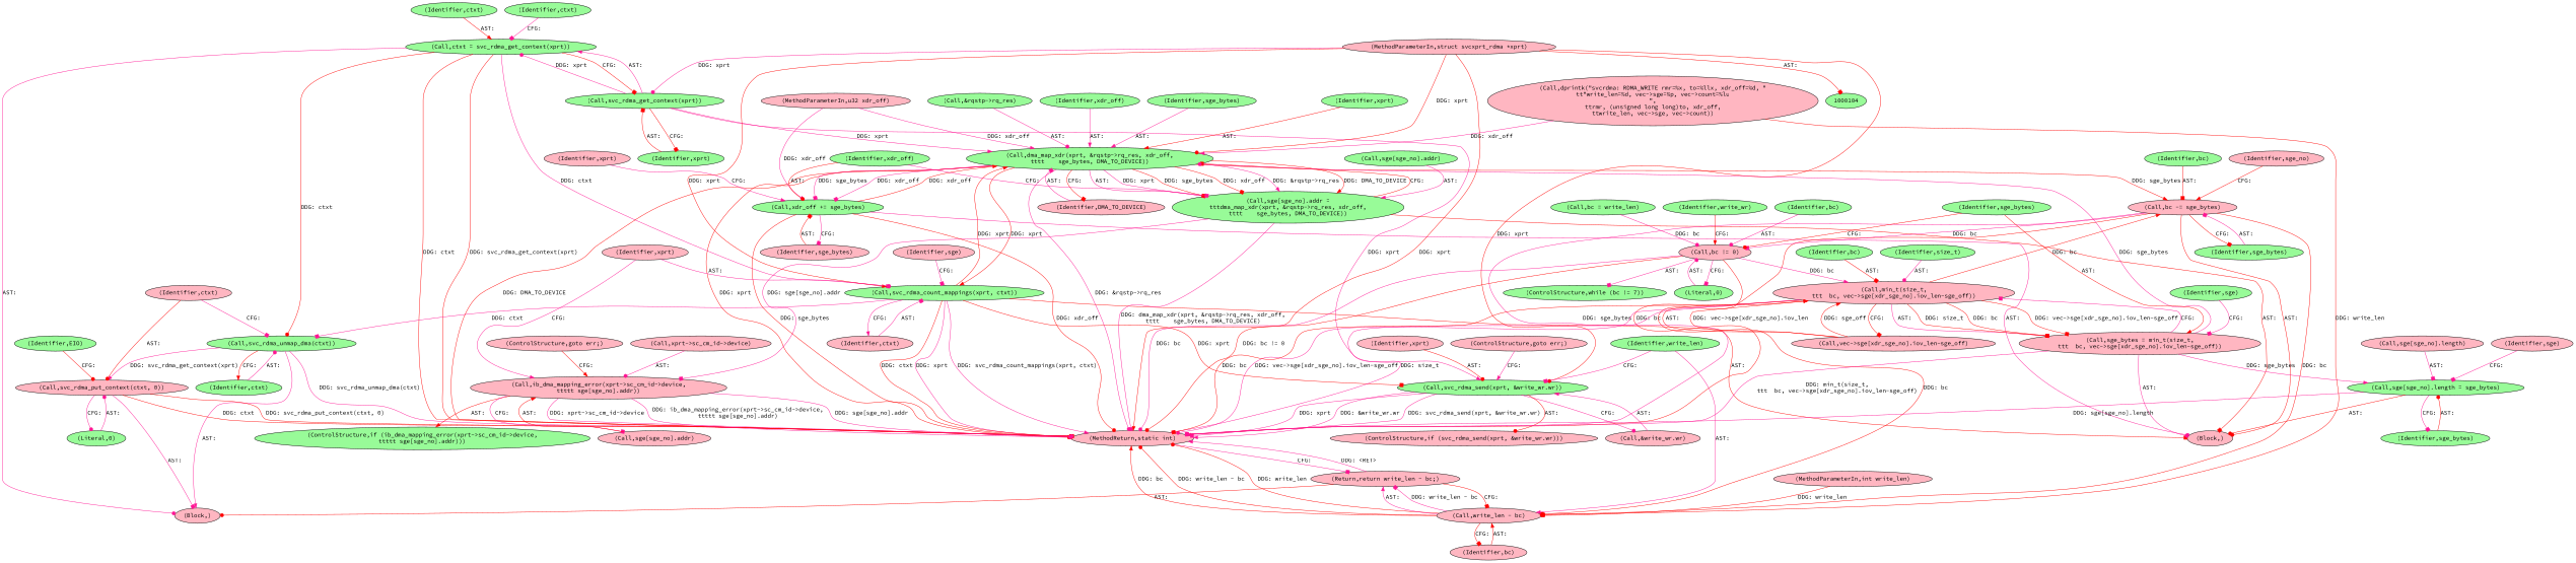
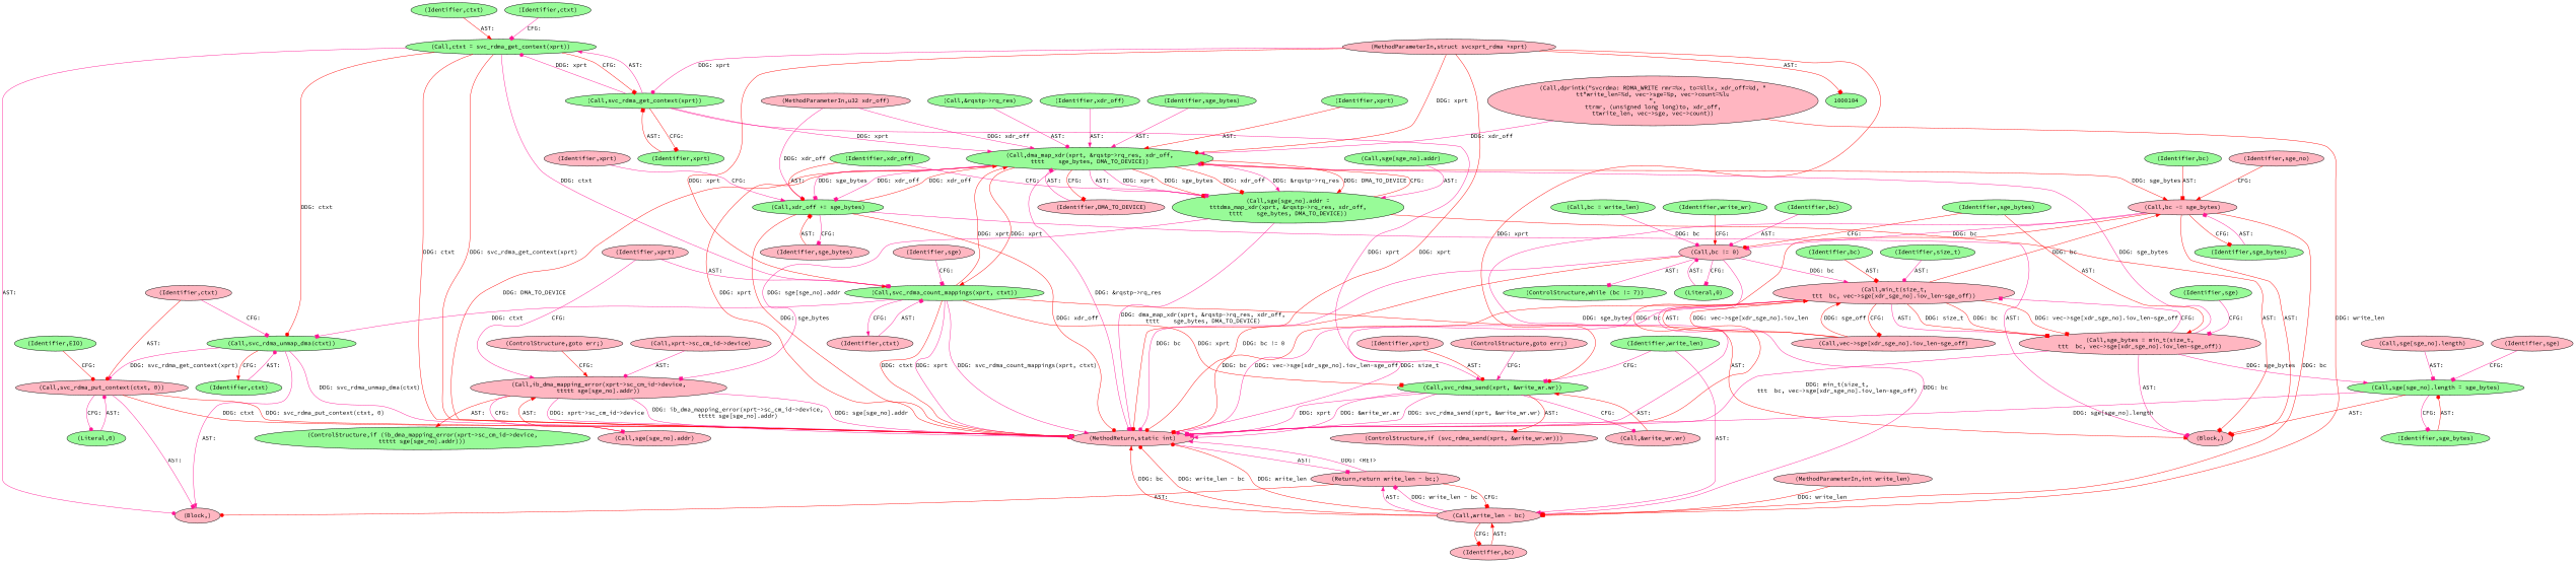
  digraph {
    fontname="Source Code Pro"
    node [fillcolor=palegreen fontname="Source Code Pro" style=filled]
    edge [arrowhead=box color=deeppink fontname="Source Code Pro"]
    n1 [label="(Call,ctxt = svc_rdma_get_context(xprt))"]
    n2 [label="(Call,svc_rdma_get_context(xprt))"]
    n3 [label="(Call,svc_rdma_count_mappings(xprt, ctxt))"]
    n4 [label="(Call,svc_rdma_unmap_dma(ctxt))"]
    n5 [fillcolor=lightpink label="(MethodReturn,static int)"]
    n6 [fillcolor=lightpink label="(Block,)"]
    n7 [label="(Call,dma_map_xdr(xprt, &rqstp->rq_res, xdr_off,\n\t\t\t\t    sge_bytes, DMA_TO_DEVICE))"]
    n8 [label="(Call,svc_rdma_send(xprt, &write_wr.wr))"]
    n9 [label="(Identifier,xprt)"]
    n10 [fillcolor=lightpink label="(Identifier,ctxt)"]
    n11 [fillcolor=lightpink label="(Block,)"]
    n12 [fillcolor=lightpink label="(Call,svc_rdma_put_context(ctxt, 0))"]
    n13 [label="(Identifier,ctxt)"]
    n14 [fillcolor=lightpink label="(Return,return write_len - bc;)"]
    n15 [label="(Call,sge[sge_no].addr =\n\t\t\tdma_map_xdr(xprt, &rqstp->rq_res, xdr_off,\n\t\t\t\t    sge_bytes, DMA_TO_DEVICE))"]
    n16 [label="(Call,xdr_off += sge_bytes)"]
    n17 [fillcolor=lightpink label="(Call,bc -= sge_bytes)"]
    n18 [fillcolor=lightpink label="(Identifier,DMA_TO_DEVICE)"]
    n19 [fillcolor=lightpink label="(Call,&write_wr.wr)"]
    n20 [fillcolor=lightpink label="(ControlStructure,if (svc_rdma_send(xprt, &write_wr.wr)))"]
    n21 [fillcolor=lightpink label="(MethodParameterIn,struct svcxprt_rdma *xprt)"]
    1000104
    n23 [fillcolor=lightpink label="(Call,ib_dma_mapping_error(xprt->sc_cm_id->device,\n\t\t\t\t\t sge[sge_no].addr))"]
    n24 [fillcolor=lightpink label="(Identifier,sge_bytes)"]
    n25 [fillcolor=lightpink label="(Call,bc != 0)"]
    n26 [fillcolor=lightpink label="(Call,write_len - bc)"]
    n27 [label="(Identifier,sge_bytes)"]
    n28 [label="(ControlStructure,if (ib_dma_mapping_error(xprt->sc_cm_id->device,\n\t\t\t\t\t sge[sge_no].addr)))"]
    n29 [fillcolor=lightpink label="(Call,sge[sge_no].addr)"]
    n30 [fillcolor=lightpink label="(Call,min_t(size_t,\n\t\t\t  bc, vec->sge[xdr_sge_no].iov_len-sge_off))"]
    n31 [label="(ControlStructure,while (bc != 7))"]
    n32 [label="(Literal,0)"]
    n33 [fillcolor=lightpink label="(Identifier,bc)"]
    n34 [fillcolor=lightpink label="(Call,sge_bytes = min_t(size_t,\n\t\t\t  bc, vec->sge[xdr_sge_no].iov_len-sge_off))"]
    n35 [fillcolor=lightpink label="(Call,vec->sge[xdr_sge_no].iov_len-sge_off)"]
    n36 [label="(Call,sge[sge_no].length = sge_bytes)"]
    n37 [label="(Identifier,sge_bytes)"]
    n38 [label="(Literal,0)"]
    n39 [fillcolor=lightpink label="(Call,dprintk(\"svcrdma: RDMA_WRITE rmr=%x, to=%llx, xdr_off=%d, \"\n\t\t\"write_len=%d, vec->sge=%p, vec->count=%lu\n\",\n\t\trmr, (unsigned long long)to, xdr_off,\n\t\twrite_len, vec->sge, vec->count))"]
    n40 [fillcolor=lightpink label="(ControlStructure,goto err;)"]
    n41 [fillcolor=lightpink label="(MethodParameterIn,u32 xdr_off)"]
    n42 [label="(Identifier,write_len)"]
    n43 [label="(Call,bc = write_len)"]
    n44 [fillcolor=lightpink label="(Call,xprt->sc_cm_id->device)"]
    n45 [label="(Identifier,size_t)"]
    n46 [label="(Identifier,sge)"]
    n47 [label="(Identifier,write_wr)"]
    n48 [fillcolor=lightpink label="(Identifier,sge)"]
    n49 [fillcolor=lightpink label="(Identifier,xprt)"]
    n50 [label="(Identifier,ctxt)"]
    n51 [label="(Identifier,bc)"]
    n52 [label="(Identifier,sge_bytes)"]
    n53 [label="(Identifier,xprt)"]
    n54 [label="(Identifier,bc)"]
    n55 [fillcolor=lightpink label="(Identifier,sge_no)"]
    n56 [label="(Identifier,EIO)"]
    n57 [label="(Call,&rqstp->rq_res)"]
    n58 [fillcolor=lightpink label="(Call,sge[sge_no].length)"]
    n59 [fillcolor=lightpink label="(Identifier,sge)"]
    n60 [fillcolor=lightpink label="(Identifier,ctxt)"]
    n61 [fillcolor=lightpink label="(MethodParameterIn,int write_len)"]
    n62 [label="(Identifier,bc)"]
    n63 [label="(Identifier,xdr_off)"]
    n64 [label="(Identifier,sge_bytes)"]
    n65 [label="(Identifier,xdr_off)"]
    n66 [fillcolor=lightpink label="(ControlStructure,goto err;)"]
    n67 [label="(Identifier,ctxt)"]
    n68 [fillcolor=lightpink label="(Identifier,xprt)"]
    n69 [fillcolor=lightpink label="(Identifier,xprt)"]
    n70 [label="(Call,sge[sge_no].addr)"]
    n1 -> n2 [color=red label="CFG: "]
    n1 -> n3 [label="DDG: ctxt"]
    n1 -> n4 [arrowhead=dot color=red label="DDG: ctxt"]
    n1 -> n5 [arrowhead=dot color=red label="DDG: ctxt"]
    n1 -> n5 [color=red label="DDG: svc_rdma_get_context(xprt)"]
    n1 -> n6 [arrowhead=dot label="AST: "]
    n2 -> n1 [arrowhead=normal label="AST: "]
    n2 -> n1 [arrowhead=dot label="DDG: xprt"]
    n2 -> n7 [arrowhead=normal label="DDG: xprt"]
    n2 -> n8 [arrowhead=normal label="DDG: xprt"]
    n2 -> n9 [color=red label="CFG: "]
    n3 -> n4 [label="DDG: ctxt"]
    n3 -> n5 [arrowhead=normal label="DDG: xprt"]
    n3 -> n5 [arrowhead=normal label="DDG: svc_rdma_count_mappings(xprt, ctxt)"]
    n3 -> n5 [arrowhead=dot color=red label="DDG: ctxt"]
    n3 -> n7 [arrowhead=normal color=red label="DDG: xprt"]
    n3 -> n8 [color=red label="DDG: xprt"]
    n3 -> n10 [arrowhead=normal label="CFG: "]
    n3 -> n11 [color=red label="AST: "]
    n4 -> n5 [arrowhead=dot label="DDG: svc_rdma_unmap_dma(ctxt)"]
    n4 -> n6 [arrowhead=normal label="AST: "]
    n4 -> n12 [arrowhead=normal label="DDG: svc_rdma_get_context(xprt)"]
    n4 -> n13 [arrowhead=normal color=red label="CFG: "]
-   n5 -> n14 [label="CFG: "]
+   n5 -> n14 [label="AST: "]
    n7 -> n3 [arrowhead=normal color=red label="DDG: xprt"]
    n7 -> n5 [color=red label="DDG: DMA_TO_DEVICE"]
    n7 -> n5 [color=red label="DDG: xprt"]
    n7 -> n5 [arrowhead=dot label="DDG: &rqstp->rq_res"]
    n7 -> n15 [arrowhead=dot label="AST: "]
    n7 -> n15 [label="DDG: xprt"]
    n7 -> n15 [color=red label="DDG: sge_bytes"]
    n7 -> n15 [color=red label="DDG: xdr_off"]
    n7 -> n15 [arrowhead=normal label="DDG: &rqstp->rq_res"]
    n7 -> n15 [arrowhead=normal color=red label="DDG: DMA_TO_DEVICE"]
    n7 -> n16 [label="DDG: sge_bytes"]
    n7 -> n16 [label="DDG: xdr_off"]
    n7 -> n17 [arrowhead=normal color=red label="DDG: sge_bytes"]
    n7 -> n18 [color=red label="CFG: "]
    n8 -> n5 [label="DDG: xprt"]
    n8 -> n5 [arrowhead=normal label="DDG: &write_wr.wr"]
    n8 -> n5 [arrowhead=normal label="DDG: svc_rdma_send(xprt, &write_wr.wr)"]
    n8 -> n19 [arrowhead=dot label="CFG: "]
    n8 -> n20 [arrowhead=dot color=red label="AST: "]
    n9 -> n2 [color=red label="AST: "]
    n10 -> n3 [label="AST: "]
    n12 -> n5 [arrowhead=normal color=red label="DDG: svc_rdma_put_context(ctxt, 0)"]
    n12 -> n5 [color=red label="DDG: ctxt"]
    n12 -> n6 [label="AST: "]
    n12 -> n38 [arrowhead=dot label="CFG: "]
    n13 -> n4 [arrowhead=dot label="AST: "]
    n14 -> n5 [arrowhead=normal label="DDG: <RET>"]
    n14 -> n6 [arrowhead=dot color=red label="AST: "]
    n14 -> n26 [color=red label="CFG: "]
    n15 -> n5 [label="DDG: dma_map_xdr(xprt, &rqstp->rq_res, xdr_off,\n\t\t\t\t    sge_bytes, DMA_TO_DEVICE)"]
    n15 -> n7 [color=red label="CFG: "]
    n15 -> n11 [color=red label="AST: "]
    n15 -> n23 [label="DDG: sge[sge_no].addr"]
    n16 -> n5 [arrowhead=dot color=red label="DDG: xdr_off"]
    n16 -> n5 [arrowhead=normal color=red label="DDG: sge_bytes"]
    n16 -> n7 [arrowhead=normal color=red label="DDG: xdr_off"]
    n16 -> n11 [arrowhead=dot label="AST: "]
    n16 -> n24 [label="CFG: "]
    n17 -> n5 [arrowhead=dot color=red label="DDG: bc"]
    n17 -> n5 [label="DDG: sge_bytes"]
    n17 -> n11 [arrowhead=dot color=red label="AST: "]
    n17 -> n25 [label="DDG: bc"]
    n17 -> n26 [arrowhead=normal color=red label="DDG: bc"]
    n17 -> n27 [color=red label="CFG: "]
    n18 -> n7 [label="AST: "]
-   n19 -> n8 [arrowhead=normal label="AST: "]
+   n19 -> n8 [arrowhead=normal color=red label="AST: "]
    n21 -> n2 [arrowhead=dot label="DDG: xprt"]
    n21 -> n3 [arrowhead=normal color=red label="DDG: xprt"]
-   n21 -> n5 [arrowhead=normal color=red label="DDG: xprt"]
+   n21 -> n5 [arrowhead=dot color=red label="DDG: xprt"]
    n21 -> n7 [arrowhead=dot color=red label="DDG: xprt"]
    n21 -> n8 [arrowhead=dot color=red label="DDG: xprt"]
    n21 -> 1000104 [color=red label="AST: "]
    n23 -> n5 [arrowhead=dot label="DDG: sge[sge_no].addr"]
    n23 -> n5 [arrowhead=dot label="DDG: xprt->sc_cm_id->device"]
    n23 -> n5 [arrowhead=dot label="DDG: ib_dma_mapping_error(xprt->sc_cm_id->device,\n\t\t\t\t\t sge[sge_no].addr)"]
    n23 -> n28 [arrowhead=normal color=red label="AST: "]
    n23 -> n29 [label="CFG: "]
    n24 -> n16 [color=red label="AST: "]
    n25 -> n5 [arrowhead=dot color=red label="DDG: bc != 0"]
    n25 -> n5 [arrowhead=dot label="DDG: bc"]
-   n25 -> n26 [color=red label="DDG: bc"]
+   n25 -> n26 [label="DDG: bc"]
    n25 -> n30 [arrowhead=normal label="DDG: bc"]
    n25 -> n31 [label="AST: "]
    n25 -> n32 [label="CFG: "]
    n26 -> n5 [arrowhead=normal color=red label="DDG: bc"]
    n26 -> n5 [arrowhead=dot color=red label="DDG: write_len - bc"]
    n26 -> n5 [arrowhead=dot color=red label="DDG: write_len"]
    n26 -> n14 [arrowhead=normal label="AST: "]
    n26 -> n14 [label="DDG: write_len - bc"]
    n26 -> n33 [color=red label="CFG: "]
    n27 -> n17 [label="AST: "]
    n29 -> n23 [arrowhead=normal color=red label="AST: "]
    n30 -> n5 [arrowhead=dot label="DDG: vec->sge[xdr_sge_no].iov_len-sge_off"]
    n30 -> n5 [arrowhead=normal label="DDG: size_t"]
    n30 -> n5 [color=red label="DDG: bc"]
    n30 -> n17 [arrowhead=normal color=red label="DDG: bc"]
    n30 -> n34 [label="AST: "]
    n30 -> n34 [color=red label="DDG: size_t"]
    n30 -> n34 [arrowhead=dot color=red label="DDG: bc"]
    n30 -> n34 [color=red label="DDG: vec->sge[xdr_sge_no].iov_len-sge_off"]
    n30 -> n35 [color=red label="CFG: "]
    n32 -> n25 [arrowhead=dot label="AST: "]
    n33 -> n26 [arrowhead=normal color=red label="AST: "]
    n34 -> n5 [label="DDG: min_t(size_t,\n\t\t\t  bc, vec->sge[xdr_sge_no].iov_len-sge_off)"]
    n34 -> n7 [arrowhead=dot label="DDG: sge_bytes"]
    n34 -> n11 [arrowhead=dot label="AST: "]
    n34 -> n30 [label="CFG: "]
    n34 -> n36 [arrowhead=normal label="DDG: sge_bytes"]
    n35 -> n30 [arrowhead=normal color=red label="AST: "]
    n35 -> n30 [arrowhead=normal color=red label="DDG: vec->sge[xdr_sge_no].iov_len"]
    n35 -> n30 [arrowhead=normal color=red label="DDG: sge_off"]
    n36 -> n5 [arrowhead=dot label="DDG: sge[sge_no].length"]
    n36 -> n11 [arrowhead=dot color=red label="AST: "]
    n36 -> n37 [label="CFG: "]
    n37 -> n36 [arrowhead=dot color=red label="AST: "]
    n38 -> n12 [arrowhead=dot label="AST: "]
    n39 -> n7 [arrowhead=normal label="DDG: xdr_off"]
    n39 -> n26 [color=red label="DDG: write_len"]
    n40 -> n23 [arrowhead=normal color=red label="CFG: "]
    n41 -> n7 [arrowhead=normal label="DDG: xdr_off"]
    n41 -> n16 [arrowhead=normal label="DDG: xdr_off"]
    n42 -> n8 [label="CFG: "]
    n42 -> n26 [arrowhead=normal label="AST: "]
    n43 -> n25 [arrowhead=dot label="DDG: bc"]
    n44 -> n23 [arrowhead=dot label="AST: "]
    n45 -> n30 [arrowhead=dot label="AST: "]
    n46 -> n34 [label="CFG: "]
    n47 -> n25 [arrowhead=normal color=red label="CFG: "]
    n48 -> n36 [label="CFG: "]
    n49 -> n8 [arrowhead=dot color=red label="AST: "]
    n50 -> n1 [arrowhead=normal color=red label="AST: "]
    n51 -> n25 [arrowhead=dot label="AST: "]
    n52 -> n7 [arrowhead=normal label="AST: "]
    n53 -> n7 [arrowhead=normal color=red label="AST: "]
    n54 -> n17 [color=red label="AST: "]
    n55 -> n17 [arrowhead=normal color=red label="CFG: "]
    n56 -> n12 [arrowhead=dot color=red label="CFG: "]
    n57 -> n7 [arrowhead=dot label="AST: "]
    n58 -> n36 [label="AST: "]
    n59 -> n3 [label="CFG: "]
    n60 -> n4 [label="CFG: "]
    n60 -> n12 [arrowhead=dot color=red label="AST: "]
    n61 -> n26 [color=red label="DDG: write_len"]
    n62 -> n30 [color=red label="AST: "]
    n63 -> n15 [label="CFG: "]
    n63 -> n16 [arrowhead=dot color=red label="AST: "]
    n64 -> n25 [arrowhead=dot color=red label="CFG: "]
    n64 -> n34 [arrowhead=normal color=red label="AST: "]
    n65 -> n7 [arrowhead=normal label="AST: "]
    n66 -> n8 [arrowhead=normal label="CFG: "]
    n67 -> n1 [label="CFG: "]
    n68 -> n3 [arrowhead=dot label="AST: "]
    n68 -> n23 [arrowhead=normal label="CFG: "]
    n69 -> n16 [arrowhead=normal label="CFG: "]
    n70 -> n15 [arrowhead=normal label="AST: "]
  }
